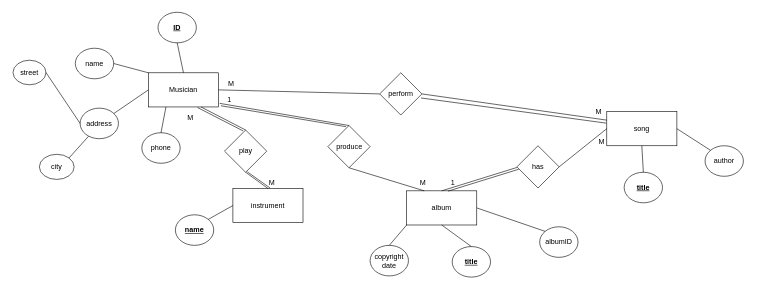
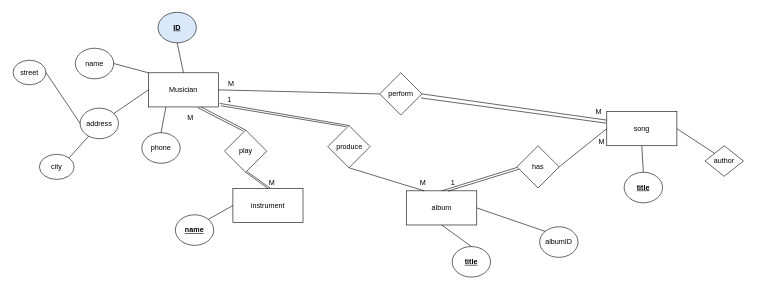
  <mxCell id="0" />
  <mxCell id="1" parent="0" />
  <mxCell id="2" value="Musician" style="rounded=0;whiteSpace=wrap;html=1;" parent="1" vertex="1"><mxGeometry x="246" y="121" width="117" height="57" as="geometry" /></mxCell>
  <mxCell id="3" value="address" style="ellipse;whiteSpace=wrap;html=1;" parent="1" vertex="1"><mxGeometry x="132" y="180" width="64" height="51" as="geometry" /></mxCell>
- <mxCell id="4" value="&lt;u&gt;&lt;b&gt;ID&lt;/b&gt;&lt;/u&gt;" style="ellipse;whiteSpace=wrap;html=1;" parent="1" vertex="1"><mxGeometry x="262" y="20" width="64" height="51" as="geometry" /></mxCell>
+ <mxCell id="4" value="&lt;u&gt;&lt;b&gt;ID&lt;/b&gt;&lt;/u&gt;" style="ellipse;whiteSpace=wrap;html=1;fillColor=#dae8fc;" parent="1" vertex="1"><mxGeometry x="262" y="20" width="64" height="51" as="geometry" /></mxCell>
  <mxCell id="5" value="name" style="ellipse;whiteSpace=wrap;html=1;" parent="1" vertex="1"><mxGeometry x="124" y="80" width="64" height="51" as="geometry" /></mxCell>
  <mxCell id="6" value="street" style="ellipse;whiteSpace=wrap;html=1;" parent="1" vertex="1"><mxGeometry x="20" y="100" width="55" height="41" as="geometry" /></mxCell>
  <mxCell id="7" value="city" style="ellipse;whiteSpace=wrap;html=1;" parent="1" vertex="1"><mxGeometry x="64" y="257" width="58" height="42" as="geometry" /></mxCell>
  <mxCell id="8" value="" style="endArrow=none;html=1;rounded=0;exitX=1;exitY=0;exitDx=0;exitDy=0;" parent="1" source="7" edge="1"><mxGeometry width="50" height="50" relative="1" as="geometry"><mxPoint x="115" y="260" as="sourcePoint" /><mxPoint x="146" y="227" as="targetPoint" /></mxGeometry></mxCell>
  <mxCell id="9" value="" style="endArrow=none;html=1;rounded=0;exitX=1;exitY=0.5;exitDx=0;exitDy=0;entryX=0;entryY=0.5;entryDx=0;entryDy=0;" parent="1" source="6" target="3" edge="1"><mxGeometry width="50" height="50" relative="1" as="geometry"><mxPoint x="97" y="214" as="sourcePoint" /><mxPoint x="147" y="164" as="targetPoint" /></mxGeometry></mxCell>
  <mxCell id="10" value="" style="endArrow=none;html=1;rounded=0;exitX=0;exitY=0.5;exitDx=0;exitDy=0;" parent="1" source="2" target="3" edge="1"><mxGeometry width="50" height="50" relative="1" as="geometry"><mxPoint x="697" y="421" as="sourcePoint" /><mxPoint x="199" y="196" as="targetPoint" /></mxGeometry></mxCell>
  <mxCell id="11" value="" style="endArrow=none;html=1;rounded=0;entryX=0.5;entryY=1;entryDx=0;entryDy=0;exitX=0.5;exitY=0;exitDx=0;exitDy=0;" parent="1" source="2" target="4" edge="1"><mxGeometry width="50" height="50" relative="1" as="geometry"><mxPoint x="697" y="421" as="sourcePoint" /><mxPoint x="747" y="371" as="targetPoint" /></mxGeometry></mxCell>
  <mxCell id="12" value="" style="endArrow=none;html=1;rounded=0;entryX=1;entryY=0.5;entryDx=0;entryDy=0;exitX=0;exitY=0;exitDx=0;exitDy=0;" parent="1" source="2" target="5" edge="1"><mxGeometry width="50" height="50" relative="1" as="geometry"><mxPoint x="707" y="431" as="sourcePoint" /><mxPoint x="757" y="381" as="targetPoint" /></mxGeometry></mxCell>
  <mxCell id="13" value="phone" style="ellipse;whiteSpace=wrap;html=1;" parent="1" vertex="1"><mxGeometry x="235" y="221" width="64" height="51" as="geometry" /></mxCell>
  <mxCell id="14" value="" style="endArrow=none;html=1;rounded=0;entryX=0.5;entryY=0;entryDx=0;entryDy=0;exitX=0.25;exitY=1;exitDx=0;exitDy=0;" parent="1" source="2" target="13" edge="1"><mxGeometry width="50" height="50" relative="1" as="geometry"><mxPoint x="256" y="131" as="sourcePoint" /><mxPoint x="198" y="116" as="targetPoint" /></mxGeometry></mxCell>
  <mxCell id="15" value="instrument" style="rounded=0;whiteSpace=wrap;html=1;" parent="1" vertex="1"><mxGeometry x="387" y="314" width="117" height="57" as="geometry" /></mxCell>
  <mxCell id="16" value="&lt;b&gt;&lt;u&gt;name&lt;/u&gt;&lt;/b&gt;" style="ellipse;whiteSpace=wrap;html=1;" parent="1" vertex="1"><mxGeometry x="291" y="358" width="64" height="51" as="geometry" /></mxCell>
  <mxCell id="17" value="" style="endArrow=none;html=1;rounded=0;entryX=0;entryY=0.5;entryDx=0;entryDy=0;exitX=1;exitY=0;exitDx=0;exitDy=0;" parent="1" source="16" target="15" edge="1"><mxGeometry width="50" height="50" relative="1" as="geometry"><mxPoint x="295" y="198" as="sourcePoint" /><mxPoint x="287" y="241" as="targetPoint" /></mxGeometry></mxCell>
  <mxCell id="18" value="album" style="rounded=0;whiteSpace=wrap;html=1;" parent="1" vertex="1"><mxGeometry x="677" y="318" width="117" height="57" as="geometry" /></mxCell>
  <mxCell id="19" value="&lt;b&gt;&lt;u&gt;title&lt;/u&gt;&lt;/b&gt;" style="ellipse;whiteSpace=wrap;html=1;" parent="1" vertex="1"><mxGeometry x="753" y="411" width="64" height="51" as="geometry" /></mxCell>
- <mxCell id="20" value="copyright date" style="ellipse;whiteSpace=wrap;html=1;" parent="1" vertex="1"><mxGeometry x="616" y="409" width="64" height="51" as="geometry" /></mxCell>
  <mxCell id="21" value="albumID" style="ellipse;whiteSpace=wrap;html=1;" parent="1" vertex="1"><mxGeometry x="899" y="378" width="64" height="51" as="geometry" /></mxCell>
  <mxCell id="22" value="" style="endArrow=none;html=1;rounded=0;entryX=0;entryY=0;entryDx=0;entryDy=0;exitX=1;exitY=0.5;exitDx=0;exitDy=0;" parent="1" source="18" target="21" edge="1"><mxGeometry width="50" height="50" relative="1" as="geometry"><mxPoint x="407" y="394" as="sourcePoint" /><mxPoint x="397" y="353" as="targetPoint" /></mxGeometry></mxCell>
  <mxCell id="23" value="" style="endArrow=none;html=1;rounded=0;entryX=0.5;entryY=1;entryDx=0;entryDy=0;exitX=0.5;exitY=0;exitDx=0;exitDy=0;" parent="1" source="19" target="18" edge="1"><mxGeometry width="50" height="50" relative="1" as="geometry"><mxPoint x="366" y="386" as="sourcePoint" /><mxPoint x="407" y="363" as="targetPoint" /></mxGeometry></mxCell>
- <mxCell id="24" value="" style="endArrow=none;html=1;rounded=0;entryX=0;entryY=1;entryDx=0;entryDy=0;exitX=0.5;exitY=0;exitDx=0;exitDy=0;" parent="1" source="20" target="18" edge="1"><mxGeometry width="50" height="50" relative="1" as="geometry"><mxPoint x="376" y="396" as="sourcePoint" /><mxPoint x="417" y="373" as="targetPoint" /></mxGeometry></mxCell>
  <mxCell id="25" value="song" style="rounded=0;whiteSpace=wrap;html=1;" parent="1" vertex="1"><mxGeometry x="1011" y="185.75" width="117" height="57" as="geometry" /></mxCell>
  <mxCell id="26" value="&lt;b&gt;&lt;u&gt;title&lt;/u&gt;&lt;/b&gt;" style="ellipse;whiteSpace=wrap;html=1;" parent="1" vertex="1"><mxGeometry x="1040" y="287" width="64" height="51" as="geometry" /></mxCell>
- <mxCell id="27" value="author" style="ellipse;whiteSpace=wrap;html=1;" parent="1" vertex="1"><mxGeometry x="1175" y="242.75" width="64" height="51" as="geometry" /></mxCell>
+ <mxCell id="27" value="author" style="rhombus;whiteSpace=wrap;html=1;" parent="1" vertex="1"><mxGeometry x="1175" y="242.75" width="64" height="51" as="geometry" /></mxCell>
  <mxCell id="28" value="" style="endArrow=none;html=1;rounded=0;entryX=1;entryY=0.5;entryDx=0;entryDy=0;exitX=0;exitY=0;exitDx=0;exitDy=0;" parent="1" source="27" target="25" edge="1"><mxGeometry width="50" height="50" relative="1" as="geometry"><mxPoint x="795" y="421" as="sourcePoint" /><mxPoint x="746" y="385" as="targetPoint" /></mxGeometry></mxCell>
  <mxCell id="29" value="" style="endArrow=none;html=1;rounded=0;entryX=0.5;entryY=0;entryDx=0;entryDy=0;exitX=0.5;exitY=1;exitDx=0;exitDy=0;" parent="1" source="25" target="26" edge="1"><mxGeometry width="50" height="50" relative="1" as="geometry"><mxPoint x="805" y="431" as="sourcePoint" /><mxPoint x="756" y="395" as="targetPoint" /></mxGeometry></mxCell>
  <mxCell id="30" value="play" style="rhombus;whiteSpace=wrap;html=1;" parent="1" vertex="1"><mxGeometry x="373" y="216.5" width="70.5" height="70.5" as="geometry" /></mxCell>
  <mxCell id="31" value="" style="endArrow=none;html=1;rounded=0;entryX=0.75;entryY=1;entryDx=0;entryDy=0;exitX=0.5;exitY=0;exitDx=0;exitDy=0;" parent="1" source="30" target="2" edge="1"><mxGeometry width="50" height="50" relative="1" as="geometry"><mxPoint x="368" y="210" as="sourcePoint" /><mxPoint x="418" y="160" as="targetPoint" /></mxGeometry></mxCell>
  <mxCell id="32" value="" style="endArrow=none;html=1;rounded=0;entryX=0.5;entryY=1;entryDx=0;entryDy=0;exitX=0.5;exitY=0;exitDx=0;exitDy=0;" parent="1" source="15" target="30" edge="1"><mxGeometry width="50" height="50" relative="1" as="geometry"><mxPoint x="447" y="212" as="sourcePoint" /><mxPoint x="344" y="188" as="targetPoint" /></mxGeometry></mxCell>
  <mxCell id="33" value="perform" style="rhombus;whiteSpace=wrap;html=1;" parent="1" vertex="1"><mxGeometry x="632" y="121" width="70.5" height="70.5" as="geometry" /></mxCell>
  <mxCell id="34" value="has" style="rhombus;whiteSpace=wrap;html=1;" parent="1" vertex="1"><mxGeometry x="861" y="242.75" width="70.5" height="70.5" as="geometry" /></mxCell>
  <mxCell id="35" value="" style="endArrow=none;html=1;rounded=0;entryX=0;entryY=0.5;entryDx=0;entryDy=0;exitX=1;exitY=0.5;exitDx=0;exitDy=0;" parent="1" source="34" target="25" edge="1"><mxGeometry width="50" height="50" relative="1" as="geometry"><mxPoint x="456" y="324" as="sourcePoint" /><mxPoint x="447" y="282" as="targetPoint" /></mxGeometry></mxCell>
  <mxCell id="36" value="" style="endArrow=none;html=1;rounded=0;entryX=0;entryY=0.514;entryDx=0;entryDy=0;exitX=0.5;exitY=0;exitDx=0;exitDy=0;entryPerimeter=0;" parent="1" source="18" target="34" edge="1"><mxGeometry width="50" height="50" relative="1" as="geometry"><mxPoint x="466" y="334" as="sourcePoint" /><mxPoint x="457" y="292" as="targetPoint" /></mxGeometry></mxCell>
  <mxCell id="37" value="" style="endArrow=none;html=1;rounded=0;entryX=1;entryY=0.5;entryDx=0;entryDy=0;exitX=0;exitY=0.5;exitDx=0;exitDy=0;" parent="1" source="33" target="2" edge="1"><mxGeometry width="50" height="50" relative="1" as="geometry"><mxPoint x="447" y="212" as="sourcePoint" /><mxPoint x="344" y="188" as="targetPoint" /></mxGeometry></mxCell>
  <mxCell id="38" value="" style="endArrow=none;html=1;rounded=0;entryX=0;entryY=0.25;entryDx=0;entryDy=0;exitX=1;exitY=0.5;exitDx=0;exitDy=0;" parent="1" source="33" target="25" edge="1"><mxGeometry width="50" height="50" relative="1" as="geometry"><mxPoint x="642" y="166" as="sourcePoint" /><mxPoint x="373" y="160" as="targetPoint" /></mxGeometry></mxCell>
  <mxCell id="39" value="produce" style="rhombus;whiteSpace=wrap;html=1;" parent="1" vertex="1"><mxGeometry x="545.5" y="209" width="70.5" height="70.5" as="geometry" /></mxCell>
  <mxCell id="40" value="" style="endArrow=none;html=1;rounded=0;entryX=0.25;entryY=0;entryDx=0;entryDy=0;exitX=0.5;exitY=1;exitDx=0;exitDy=0;" parent="1" source="39" target="18" edge="1"><mxGeometry width="50" height="50" relative="1" as="geometry"><mxPoint x="642" y="166" as="sourcePoint" /><mxPoint x="373" y="160" as="targetPoint" /></mxGeometry></mxCell>
  <mxCell id="41" value="" style="endArrow=none;html=1;rounded=0;entryX=1.017;entryY=0.895;entryDx=0;entryDy=0;exitX=0.5;exitY=0;exitDx=0;exitDy=0;entryPerimeter=0;" parent="1" source="39" target="2" edge="1"><mxGeometry width="50" height="50" relative="1" as="geometry"><mxPoint x="652" y="176" as="sourcePoint" /><mxPoint x="383" y="170" as="targetPoint" /></mxGeometry></mxCell>
  <mxCell id="42" value="M" style="text;html=1;align=center;verticalAlign=middle;resizable=0;points=[];autosize=1;strokeColor=none;fillColor=none;" parent="1" vertex="1"><mxGeometry x="302" y="183" width="28" height="26" as="geometry" /></mxCell>
  <mxCell id="43" value="M" style="text;html=1;align=center;verticalAlign=middle;resizable=0;points=[];autosize=1;strokeColor=none;fillColor=none;" parent="1" vertex="1"><mxGeometry x="438" y="292" width="28" height="26" as="geometry" /></mxCell>
  <mxCell id="44" value="M" style="text;html=1;align=center;verticalAlign=middle;resizable=0;points=[];autosize=1;strokeColor=none;fillColor=none;" parent="1" vertex="1"><mxGeometry x="988" y="224" width="28" height="26" as="geometry" /></mxCell>
  <mxCell id="45" value="1" style="text;html=1;align=center;verticalAlign=middle;resizable=0;points=[];autosize=1;strokeColor=none;fillColor=none;" parent="1" vertex="1"><mxGeometry x="741" y="292" width="25" height="26" as="geometry" /></mxCell>
  <mxCell id="46" value="M" style="text;html=1;align=center;verticalAlign=middle;resizable=0;points=[];autosize=1;strokeColor=none;fillColor=none;" parent="1" vertex="1"><mxGeometry x="370" y="127" width="28" height="26" as="geometry" /></mxCell>
  <mxCell id="47" value="M" style="text;html=1;align=center;verticalAlign=middle;resizable=0;points=[];autosize=1;strokeColor=none;fillColor=none;" parent="1" vertex="1"><mxGeometry x="983" y="173" width="28" height="26" as="geometry" /></mxCell>
  <mxCell id="48" value="1" style="text;html=1;align=center;verticalAlign=middle;resizable=0;points=[];autosize=1;strokeColor=none;fillColor=none;" parent="1" vertex="1"><mxGeometry x="368" y="153" width="25" height="26" as="geometry" /></mxCell>
  <mxCell id="49" value="M" style="text;html=1;align=center;verticalAlign=middle;resizable=0;points=[];autosize=1;strokeColor=none;fillColor=none;" parent="1" vertex="1"><mxGeometry x="690" y="292" width="28" height="26" as="geometry" /></mxCell>
  <mxCell id="50" value="" style="endArrow=none;html=1;rounded=0;exitX=0.44;exitY=0.021;exitDx=0;exitDy=0;exitPerimeter=0;" parent="1" source="30" edge="1"><mxGeometry width="50" height="50" relative="1" as="geometry"><mxPoint x="402" y="220" as="sourcePoint" /><mxPoint x="328" y="179" as="targetPoint" /></mxGeometry></mxCell>
  <mxCell id="51" value="" style="endArrow=none;html=1;rounded=0;entryX=0.979;entryY=0.596;entryDx=0;entryDy=0;exitX=0;exitY=0.5;exitDx=0;exitDy=0;entryPerimeter=0;" parent="1" target="33" edge="1"><mxGeometry width="50" height="50" relative="1" as="geometry"><mxPoint x="1010" y="205" as="sourcePoint" /><mxPoint x="741" y="199" as="targetPoint" /></mxGeometry></mxCell>
  <mxCell id="52" value="" style="endArrow=none;html=1;rounded=0;entryX=0.5;entryY=1;entryDx=0;entryDy=0;exitX=0.5;exitY=0;exitDx=0;exitDy=0;" parent="1" edge="1"><mxGeometry width="50" height="50" relative="1" as="geometry"><mxPoint x="449" y="313.25" as="sourcePoint" /><mxPoint x="411" y="286.25" as="targetPoint" /></mxGeometry></mxCell>
  <mxCell id="53" value="" style="endArrow=none;html=1;rounded=0;exitX=0.5;exitY=0;exitDx=0;exitDy=0;" parent="1" edge="1"><mxGeometry width="50" height="50" relative="1" as="geometry"><mxPoint x="746" y="318.5" as="sourcePoint" /><mxPoint x="864" y="282" as="targetPoint" /></mxGeometry></mxCell>
  <mxCell id="54" value="" style="endArrow=none;html=1;rounded=0;" parent="1" edge="1"><mxGeometry width="50" height="50" relative="1" as="geometry"><mxPoint x="576" y="211" as="sourcePoint" /><mxPoint x="367" y="176" as="targetPoint" /></mxGeometry></mxCell>
